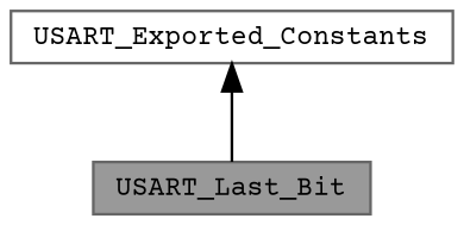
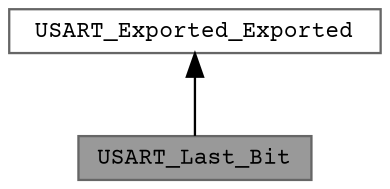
  digraph {
    rankdir=TB
    fontname="Courier Prime"
    node [fontname="Courier Prime" fontsize=10 shape=box style=filled]
-   n1 [color=grey40 fillcolor=white height=0.2 label=USART_Exported_Constants width=0.4]
+   n1 [color=grey40 fillcolor=white height=0.2 label=USART_Exported_Exported width=0.4]
    n2 [color=gray40 fillcolor=grey60 fontcolor=black height=0.2 label=USART_Last_Bit width=0.4]
    n1 -> n2 [dir=back fontname="Courier Prime" fontsize=10 labelfontname=Helvetica labelfontsize=10 shape=plaintext style=solid]
  }
